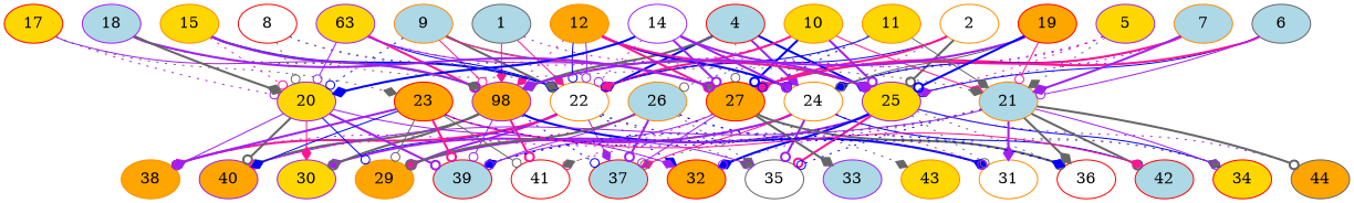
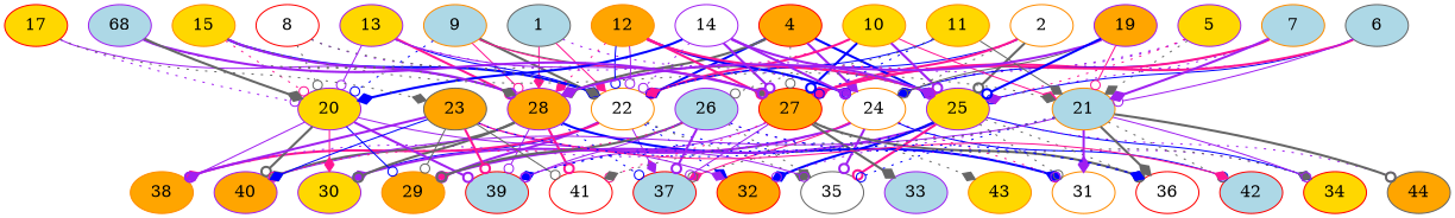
  digraph {
    node [alpha=0.02 color=darkorange fillcolor=lightblue style=filled]
    edge [arrowhead=odot color=purple style=dotted]
    1 [alpha=0.01 color=gray40 expect_size=1905928087183294464000]
    22 [alpha=0.14 expect_size=1356133317610841 fillcolor=white]
    24 [alpha=0.04 expect_size=93528489812805600 fillcolor=white]
-   28 [alpha=0.19 color=purple expect_size=335558479970304000000 fillcolor=orange label=98]
+   28 [alpha=0.19 color=purple expect_size=335558479970304000000 fillcolor=orange]
    29 [expect_size=2224270595336722972672 fillcolor=orange]
    30 [alpha=0.15 color=purple expect_size=107979265327075688448 fillcolor=gold]
    32 [alpha=0.06 color=red expect_size=1644858695221130559488 fillcolor=orange]
    38 [alpha=0.01 expect_size=245990931566205824 fillcolor=orange]
    31 [alpha=0.18 expect_size=1018071687214583168 fillcolor=white]
    35 [alpha=0.16 color=gray40 expect_size=1495150769239127 fillcolor=white]
    37 [alpha=0.15 color=red expect_size=412397675844854400]
    34 [alpha=0.10 color=red expect_size=9802132276934886 fillcolor=gold]
    42 [alpha=0.05 color=red expect_size=1914561808202909876224]
    39 [alpha=0.17 color=red expect_size=27291375684282236]
    40 [alpha=0.05 color=purple expect_size=1392611805351641088 fillcolor=orange]
    41 [alpha=0.04 color=red expect_size=957090211813315584 fillcolor=white]
    2 [alpha=0.20 expect_size=1921341388771174912 fillcolor=white]
    25 [alpha=0.06 color=purple expect_size=8456894315948533 fillcolor=gold]
    27 [alpha=0.19 color=red expect_size=1512987164672000000000 fillcolor=orange]
    36 [alpha=0.11 color=red expect_size=462775205341121478656 fillcolor=white]
    44 [alpha=0.05 color=gray40 expect_size=1419233202510124548096 fillcolor=orange]
    33 [alpha=0.08 color=purple expect_size=39182034951280263168]
    43 [alpha=0.07 expect_size=12062724625524548 fillcolor=gold]
-   4 [alpha=0.17 color=red expect_size=1071423084193539456]
+   4 [alpha=0.17 color=red expect_size=1071423084193539456 fillcolor=orange]
    5 [alpha=0.07 color=purple expect_size=2577480836815638016 fillcolor=gold]
    21 [alpha=0.17 expect_size=295580461884172664832]
    6 [alpha=0.00 color=gray40 expect_size=23608294786822228]
    7 [alpha=0.15 expect_size=41288082373936304]
    8 [alpha=0.09 color=red expect_size=925098219037557504 fillcolor=white]
    20 [alpha=0.06 color=purple expect_size=33115460343479576 fillcolor=gold]
    9 [alpha=0.20 expect_size=825063359295520768]
    10 [alpha=0.10 expect_size=33037053470655381504 fillcolor=gold]
    11 [expect_size=759118024108776832 fillcolor=gold]
-   26 [alpha=0.15 expect_size=39398084226024680]
+   26 [alpha=0.15 color=purple expect_size=39398084226024680]
    12 [alpha=0.10 expect_size=513072296886272000000 fillcolor=orange]
-   13 [alpha=0.03 color=purple expect_size=1000306034289059 fillcolor=gold label=63]
+   13 [alpha=0.03 color=purple expect_size=1000306034289059 fillcolor=gold]
    14 [alpha=0.03 color=purple expect_size=169854188960589283328 fillcolor=white]
    15 [expect_size=21471236326292776 fillcolor=gold]
    17 [alpha=0.04 color=red expect_size=14373704904797816 fillcolor=gold]
-   23 [color=red expect_size=234373437278830723072 fillcolor=orange]
-   18 [alpha=0.07 color=purple expect_size=40270047670615520]
-   19 [alpha=0.03 color=red expect_size=485003675732862304256 fillcolor=orange]
+   23 [color=gray40 expect_size=234373437278830723072 fillcolor=orange]
+   18 [alpha=0.07 color=purple expect_size=40270047670615520 label=68]
+   19 [alpha=0.03 color=purple expect_size=485003675732862304256 fillcolor=orange]
    1 -> 22 [arrowhead=diamond color=deeppink style=solid]
    1 -> 24 [arrowhead=diamond]
    1 -> 28 [arrowhead=diamond color=deeppink style=solid]
    22 -> 29 [style=bold]
    22 -> 30 [color=blue style=solid]
    22 -> 32 [arrowhead=diamond color=blue]
    22 -> 38 [arrowhead=diamond color=deeppink style=bold]
    22 -> 31 [color=blue]
    22 -> 35 [arrowhead=diamond color=gray40]
    22 -> 37 [arrowhead=diamond style=solid]
    24 -> 29 [arrowhead=diamond color=deeppink style=solid]
    24 -> 30 [arrowhead=diamond style=bold]
    24 -> 38
    24 -> 31 [color=deeppink]
    24 -> 35 [style=bold]
    24 -> 37 [arrowhead=diamond color=deeppink style=solid]
    24 -> 34 [arrowhead=diamond]
    24 -> 42 [color=blue style=solid]
    28 -> 30 [color=gray40 style=bold]
    28 -> 31 [arrowhead=diamond color=blue style=bold]
    28 -> 37 [color=blue]
    28 -> 39 [style=solid]
    28 -> 40 [arrowhead=diamond color=gray40 style=bold]
    28 -> 41 [color=deeppink style=bold]
    2 -> 22 [color=blue style=solid]
    2 -> 24 [arrowhead=diamond color=gray40]
    2 -> 25 [color=gray40 style=bold]
    2 -> 27 [arrowhead=diamond color=deeppink style=bold]
    25 -> 29 [style=bold]
    25 -> 32 [arrowhead=diamond color=blue style=bold]
    25 -> 31 [color=gray40]
    25 -> 35 [color=deeppink style=bold]
    25 -> 37 [color=gray40]
    25 -> 34 [arrowhead=diamond color=blue style=solid]
    25 -> 39 [arrowhead=diamond color=blue]
    25 -> 36 [color=gray40]
    25 -> 44
    27 -> 37 [style=solid]
    27 -> 34 [arrowhead=diamond color=gray40]
    27 -> 39 [style=solid]
    27 -> 41 [color=deeppink]
    27 -> 36 [color=gray40 style=bold]
    27 -> 33 [arrowhead=diamond color=gray40 style=bold]
    27 -> 43 [arrowhead=diamond color=gray40]
    4 -> 22 [arrowhead=diamond color=blue style=bold]
    4 -> 24 [arrowhead=diamond style=bold]
    4 -> 28 [arrowhead=diamond color=gray40 style=bold]
    4 -> 25 [arrowhead=diamond color=blue style=bold]
    4 -> 27 [color=gray40]
    5 -> 24 [arrowhead=diamond]
    5 -> 28 [arrowhead=diamond]
    5 -> 25 [arrowhead=diamond color=deeppink]
    5 -> 21 [arrowhead=diamond color=gray40]
    21 -> 32
    21 -> 31 [arrowhead=diamond style=bold]
    21 -> 35 [color=blue]
    21 -> 34 [style=solid]
-   21 -> 42 [color=gray40 style=bold]
+   21 -> 42 [color=gray40]
    21 -> 39 [arrowhead=diamond color=blue]
    21 -> 40 [style=solid]
    21 -> 41 [arrowhead=diamond color=gray40]
    21 -> 36 [arrowhead=diamond color=gray40 style=bold]
    21 -> 44 [color=gray40 style=bold]
    6 -> 24 [arrowhead=diamond]
    6 -> 25 [color=blue style=solid]
    6 -> 27 [arrowhead=diamond color=deeppink style=bold]
    6 -> 21 [style=solid]
    7 -> 24 [arrowhead=diamond color=blue style=solid]
    7 -> 25 [arrowhead=diamond]
    7 -> 27 [color=deeppink style=bold]
    7 -> 21 [arrowhead=diamond style=bold]
    8 -> 22 [arrowhead=diamond]
    8 -> 27 [arrowhead=diamond color=gray40]
    8 -> 20 [color=gray40]
    20 -> 29 [color=blue style=solid]
    20 -> 30 [arrowhead=diamond color=deeppink style=solid]
    20 -> 32 [arrowhead=diamond style=solid]
    20 -> 38 [arrowhead=diamond style=solid]
    20 -> 39 [style=bold]
    20 -> 40 [color=gray40 style=bold]
    9 -> 22 [color=gray40 style=bold]
    9 -> 28 [color=deeppink style=solid]
    9 -> 25 [arrowhead=diamond color=gray40 style=solid]
    9 -> 27 [color=deeppink style=solid]
    9 -> 20 [color=blue]
    10 -> 22 [color=deeppink style=bold]
    10 -> 28 [arrowhead=diamond color=deeppink]
    10 -> 25 [style=bold]
    10 -> 27 [color=blue style=bold]
    10 -> 21 [arrowhead=diamond color=deeppink style=solid]
    11 -> 22 [color=blue style=solid]
    11 -> 27 [color=blue]
    11 -> 21 [arrowhead=diamond color=gray40 style=solid]
    11 -> 26 [color=gray40]
    26 -> 29 [color=gray40 style=bold]
    26 -> 31
    26 -> 35 [arrowhead=diamond color=gray40]
    26 -> 37 [style=bold]
    26 -> 39 [style=solid]
    26 -> 40 [color=deeppink]
    26 -> 36 [arrowhead=diamond color=blue]
    12 -> 22 [color=blue style=solid]
    12 -> 22 [style=solid]
    12 -> 24 [color=blue style=bold]
    12 -> 28 [arrowhead=diamond color=deeppink]
    12 -> 25 [color=deeppink style=bold]
    12 -> 27 [color=deeppink style=bold]
    13 -> 22 [arrowhead=diamond color=blue style=solid]
    13 -> 28 [color=deeppink style=bold]
    13 -> 25 [arrowhead=diamond]
    13 -> 27 [style=solid]
    13 -> 20 [style=solid]
    14 -> 22
    14 -> 24 [style=bold]
    14 -> 25 [style=bold]
    14 -> 27 [style=bold]
    14 -> 20 [arrowhead=diamond color=blue style=bold]
    15 -> 22 [arrowhead=diamond color=blue style=bold]
    15 -> 28 [style=bold]
    15 -> 21 [arrowhead=diamond color=gray40]
    15 -> 20 [color=deeppink]
    17 -> 28 [style=solid]
    17 -> 20
    17 -> 23 [arrowhead=diamond color=gray40]
    23 -> 29 [color=gray40 style=solid]
    23 -> 38 [style=bold]
    23 -> 35 [style=solid]
    23 -> 42 [arrowhead=diamond color=deeppink style=solid]
    23 -> 39 [color=deeppink style=bold]
    23 -> 40 [arrowhead=diamond color=blue style=solid]
    23 -> 41 [color=gray40 style=solid]
    23 -> 36 [arrowhead=diamond color=blue]
    18 -> 22 [arrowhead=diamond color=gray40]
    18 -> 28 [arrowhead=diamond color=gray40]
    18 -> 27 [style=bold]
    18 -> 20 [arrowhead=diamond color=gray40 style=bold]
    19 -> 22 [arrowhead=diamond color=deeppink]
    19 -> 24 [color=gray40 style=solid]
    19 -> 28 [arrowhead=diamond style=bold]
    19 -> 25 [color=blue style=bold]
    19 -> 21 [color=deeppink style=solid]
  }
